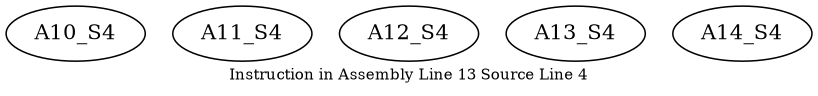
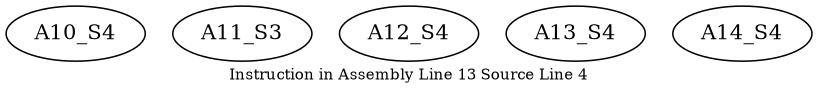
  digraph {
    fontsize=10
    label="Instruction in Assembly Line 13 Source Line 4"
    A10_S4
-   A11_S4
+   A11_S4 [label=A11_S3]
    A12_S4
    A13_S4
    A14_S4
  }
